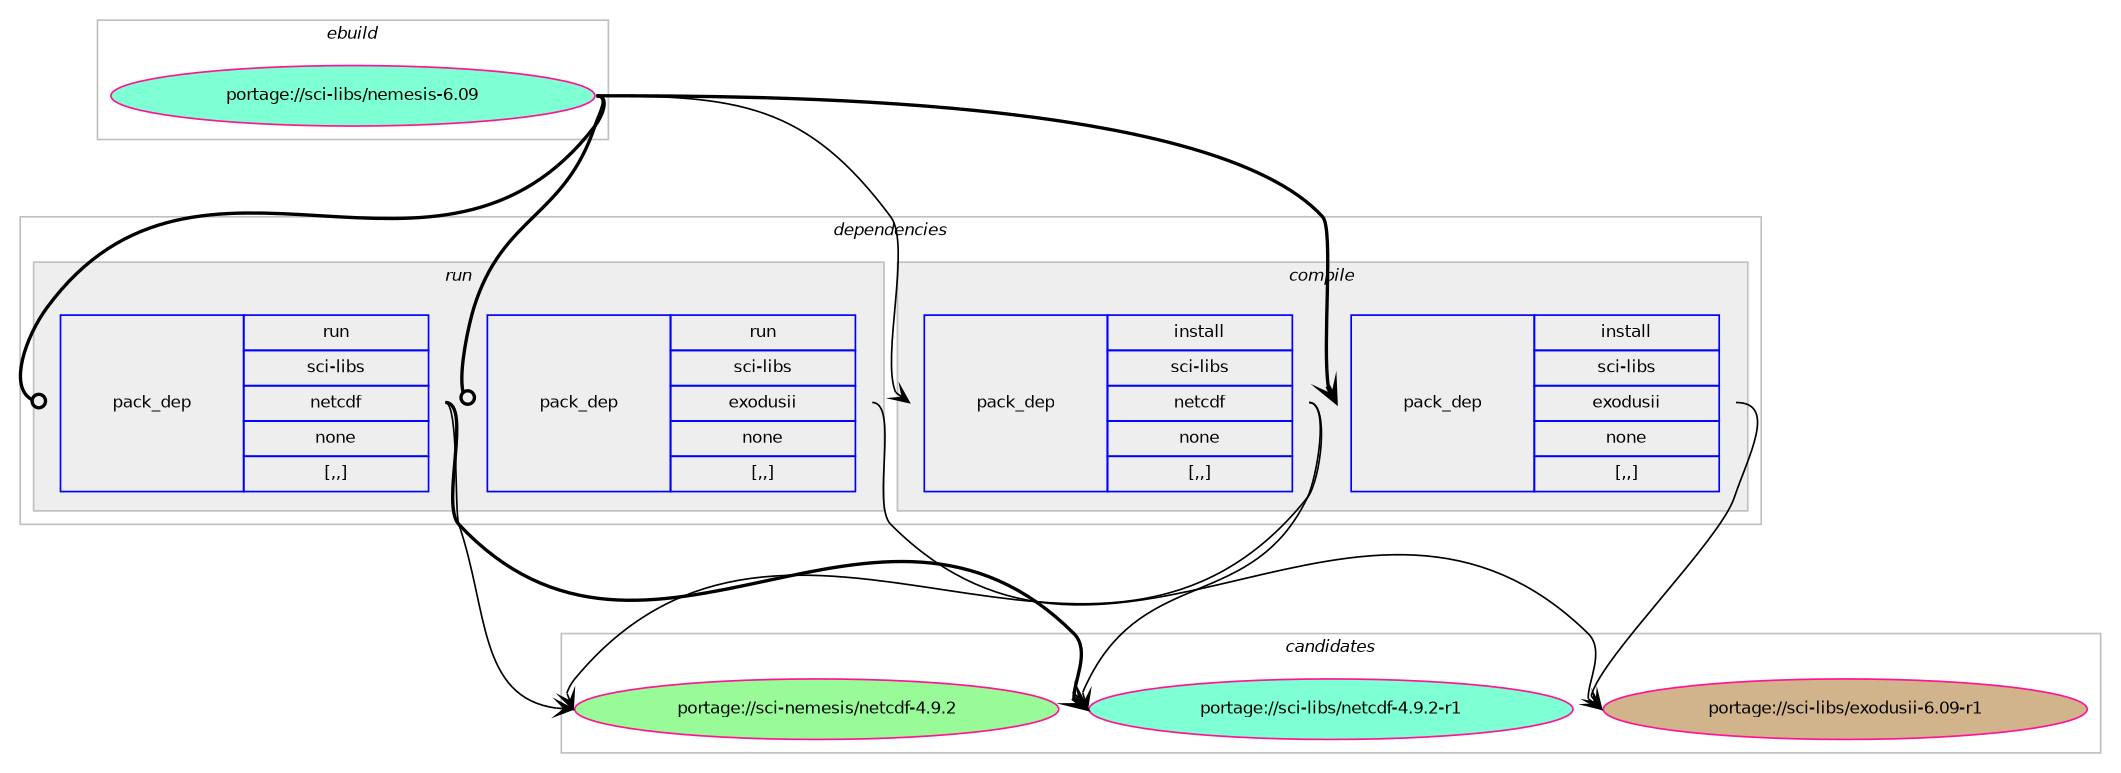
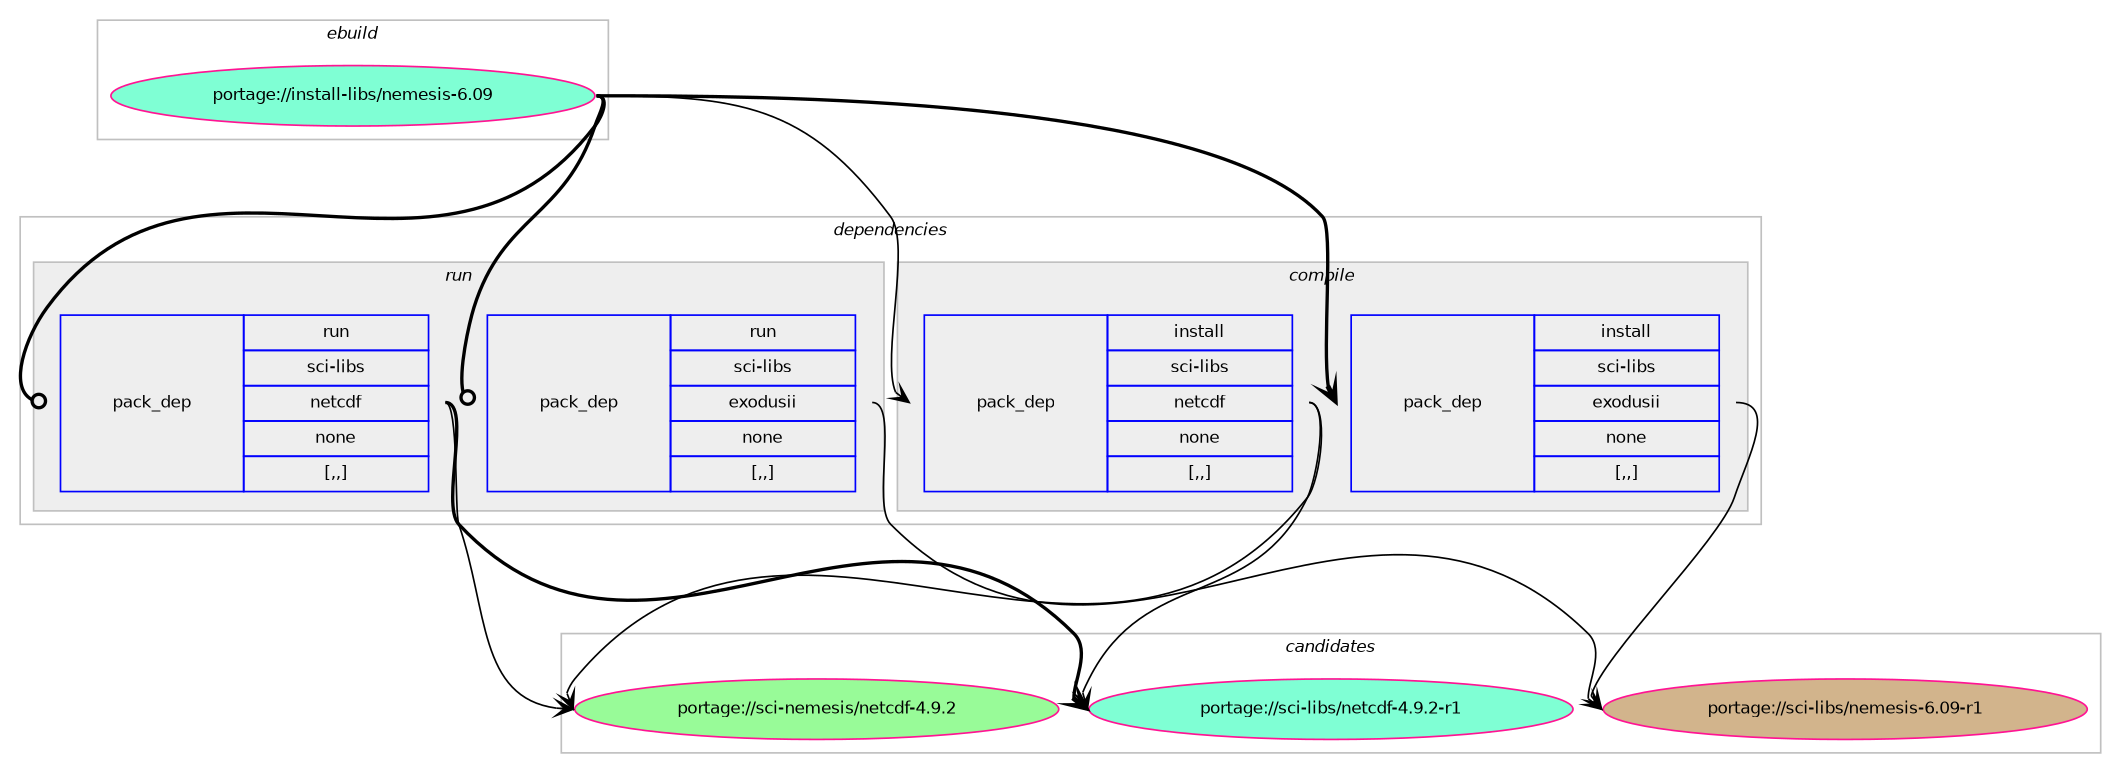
  digraph {
    compound=true
    concentrate=true
    fontname=Helvetica
    fontsize=10
    newrank=true
    rankdir=TB
    ranksep=1.5
    node [color=deeppink fontname=Helvetica fontsize=10]
    edge [arrowhead=vee headport=w style=solid tailport=e weight=100]
-   n1 [fillcolor=aquamarine label="portage://sci-libs/nemesis-6.09" style=filled width=4]
+   n1 [fillcolor=aquamarine label="portage://install-libs/nemesis-6.09" style=filled width=4]
    n2 [color=blue label=<<TABLE BORDER="0" CELLBORDER="1" CELLSPACING="0" CELLPADDING="4" WIDTH="220"><TR><TD ROWSPAN="6" CELLPADDING="30">pack_dep</TD></TR><TR><TD WIDTH="110">install</TD></TR><TR><TD>sci-libs</TD></TR><TR><TD>exodusii</TD></TR><TR><TD>none</TD></TR><TR><TD>[,,]</TD></TR></TABLE>> shape=none]
    n3 [color=blue label=<<TABLE BORDER="0" CELLBORDER="1" CELLSPACING="0" CELLPADDING="4" WIDTH="220"><TR><TD ROWSPAN="6" CELLPADDING="30">pack_dep</TD></TR><TR><TD WIDTH="110">install</TD></TR><TR><TD>sci-libs</TD></TR><TR><TD>netcdf</TD></TR><TR><TD>none</TD></TR><TR><TD>[,,]</TD></TR></TABLE>> shape=none]
    n4 [color=blue label=<<TABLE BORDER="0" CELLBORDER="1" CELLSPACING="0" CELLPADDING="4" WIDTH="220"><TR><TD ROWSPAN="6" CELLPADDING="30">pack_dep</TD></TR><TR><TD WIDTH="110">run</TD></TR><TR><TD>sci-libs</TD></TR><TR><TD>exodusii</TD></TR><TR><TD>none</TD></TR><TR><TD>[,,]</TD></TR></TABLE>> shape=none]
    n5 [color=blue label=<<TABLE BORDER="0" CELLBORDER="1" CELLSPACING="0" CELLPADDING="4" WIDTH="220"><TR><TD ROWSPAN="6" CELLPADDING="30">pack_dep</TD></TR><TR><TD WIDTH="110">run</TD></TR><TR><TD>sci-libs</TD></TR><TR><TD>netcdf</TD></TR><TR><TD>none</TD></TR><TR><TD>[,,]</TD></TR></TABLE>> shape=none]
-   n6 [fillcolor=tan label="portage://sci-libs/exodusii-6.09-r1" style=filled width=4]
+   n6 [fillcolor=tan label="portage://sci-libs/nemesis-6.09-r1" style=filled width=4]
    n7 [fillcolor=aquamarine label="portage://sci-libs/netcdf-4.9.2-r1" style=filled width=4]
    n8 [fillcolor=palegreen label="portage://sci-nemesis/netcdf-4.9.2" style=filled width=4]
    subgraph cluster_1 {
      color=gray
      label=<<i>ebuild</i>>
      rank=same
      n1
    }
    subgraph cluster_2 {
      color=gray
      label=<<i>dependencies</i>>
      subgraph cluster_3 {
        color=gray
        fillcolor="#eeeeee"
        label=<<i>compile</i>>
        style=filled
        subgraph sub_4 {
          color=gray
          fillcolor="#eeeeee"
          label=<<i>compile</i>>
          style=filled
          n2
        }
        subgraph sub_5 {
          color=gray
          fillcolor="#eeeeee"
          label=<<i>compile</i>>
          style=filled
          n3
        }
      }
      subgraph cluster_6 {
        color=gray
        fillcolor="#eeeeee"
        label=<<i>compile and run</i>>
        style=filled
      }
      subgraph cluster_7 {
        color=gray
        fillcolor="#eeeeee"
        label=<<i>run</i>>
        style=filled
        subgraph sub_8 {
          color=gray
          fillcolor="#eeeeee"
          label=<<i>run</i>>
          style=filled
          n4
        }
        subgraph sub_9 {
          color=gray
          fillcolor="#eeeeee"
          label=<<i>run</i>>
          style=filled
          n5
        }
      }
    }
    subgraph cluster_10 {
      color=gray
      label=<<i>candidates</i>>
      rank=same
      subgraph sub_11 {
        color=black
        label=<<i>candidates</i>>
        nodesep=1
        rank=same
        n6
      }
      subgraph sub_12 {
        color=black
        label=<<i>candidates</i>>
        nodesep=1
        rank=same
        n7
        n8
      }
      subgraph sub_13 {
        color=black
        label=<<i>candidates</i>>
        nodesep=1
        rank=same
        n6
      }
      subgraph sub_14 {
        color=black
        label=<<i>candidates</i>>
        nodesep=1
        rank=same
        n7
        n8
      }
    }
    n1 -> n2 [style=bold weight=20]
    n1 -> n3 [weight=20]
    n1 -> n4 [arrowhead=odot style=bold weight=20]
    n1 -> n5 [arrowhead=odot style=bold weight=20]
    n2 -> n6
    n3 -> n7
    n3 -> n8
    n4 -> n6
    n5 -> n7 [style=bold]
    n5 -> n8
  }
